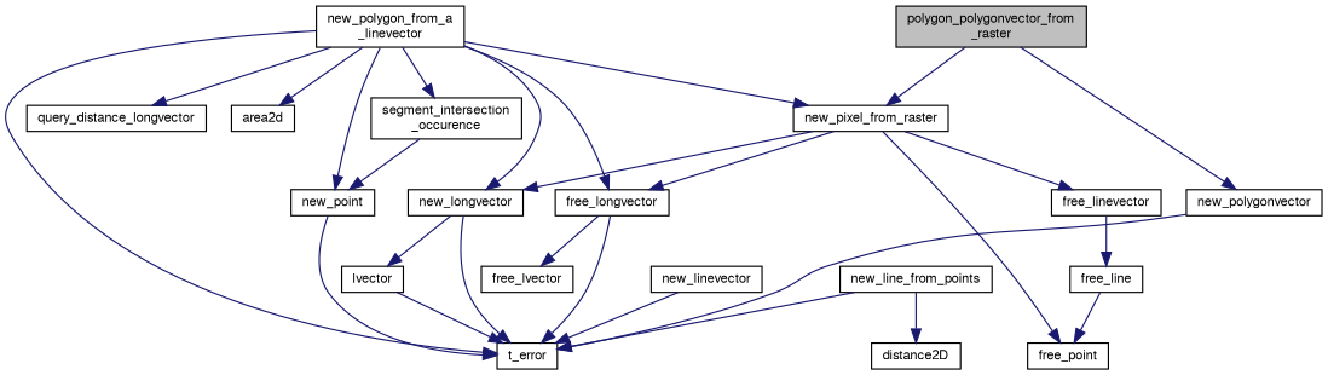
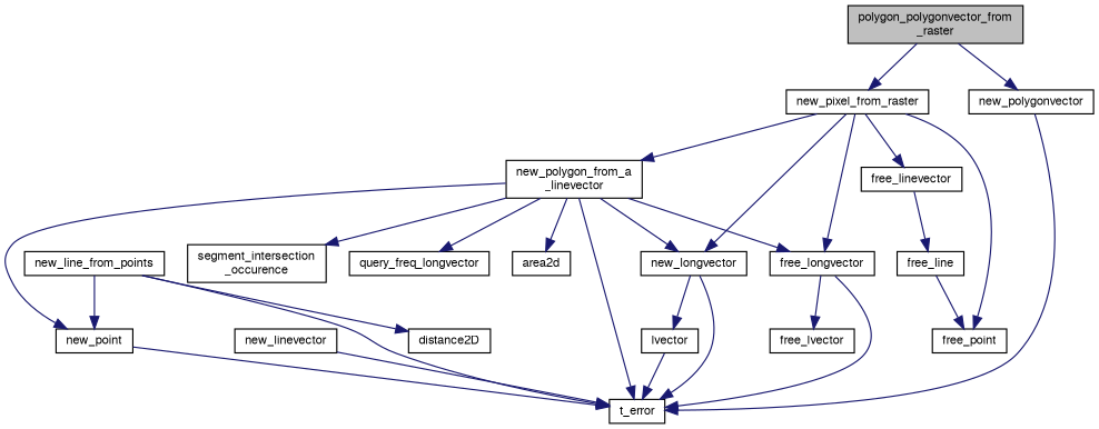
  digraph {
    rankdir=TB
    node [color=black fontname=FreeSans fontsize=10 shape=record]
    edge [color=midnightblue fontname=FreeSans fontsize=10 labelfontname=FreeSans labelfontsize=10 style=solid]
    n1 [fillcolor=grey75 fontcolor=black height=0.2 label="polygon_polygonvector_from\l_raster" style=filled width=0.4]
    n2 [height=0.2 label=new_pixel_from_raster width=0.4]
    n3 [height=0.2 label=new_polygonvector width=0.4]
    n4 [height=0.2 label=new_longvector width=0.4]
    n5 [height=0.2 label="new_polygon_from_a\l_linevector" width=0.4]
    n6 [height=0.2 label=free_longvector width=0.4]
    n7 [height=0.2 label=free_point width=0.4]
    n8 [height=0.2 label=free_linevector width=0.4]
    n9 [height=0.2 label=t_error width=0.4]
    n10 [height=0.2 label=lvector width=0.4]
    n11 [height=0.2 label=new_point width=0.4]
    n12 [height=0.2 label="segment_intersection\l_occurence" width=0.4]
-   n13 [height=0.2 label=query_distance_longvector width=0.4]
+   n13 [height=0.2 label=query_freq_longvector width=0.4]
    n14 [height=0.2 label=area2d width=0.4]
    n15 [height=0.2 label=free_lvector width=0.4]
    n16 [height=0.2 label=free_line width=0.4]
    n17 [height=0.2 label=new_linevector width=0.4]
    n18 [height=0.2 label=new_line_from_points width=0.4]
    n19 [height=0.2 label=distance2D width=0.4]
    n1 -> n2
    n1 -> n3
    n2 -> n4
-   n5 -> n2
+   n2 -> n5
    n2 -> n6
    n2 -> n7
    n2 -> n8
    n3 -> n9
    n4 -> n9
    n4 -> n10
    n5 -> n4
    n5 -> n6
    n5 -> n9
    n5 -> n11
    n5 -> n12
    n5 -> n13
    n5 -> n14
    n6 -> n9
    n6 -> n15
    n8 -> n16
    n10 -> n9
    n11 -> n9
    n16 -> n7
    n17 -> n9
    n18 -> n9
-   n12 -> n11
+   n18 -> n11
    n18 -> n19
  }
